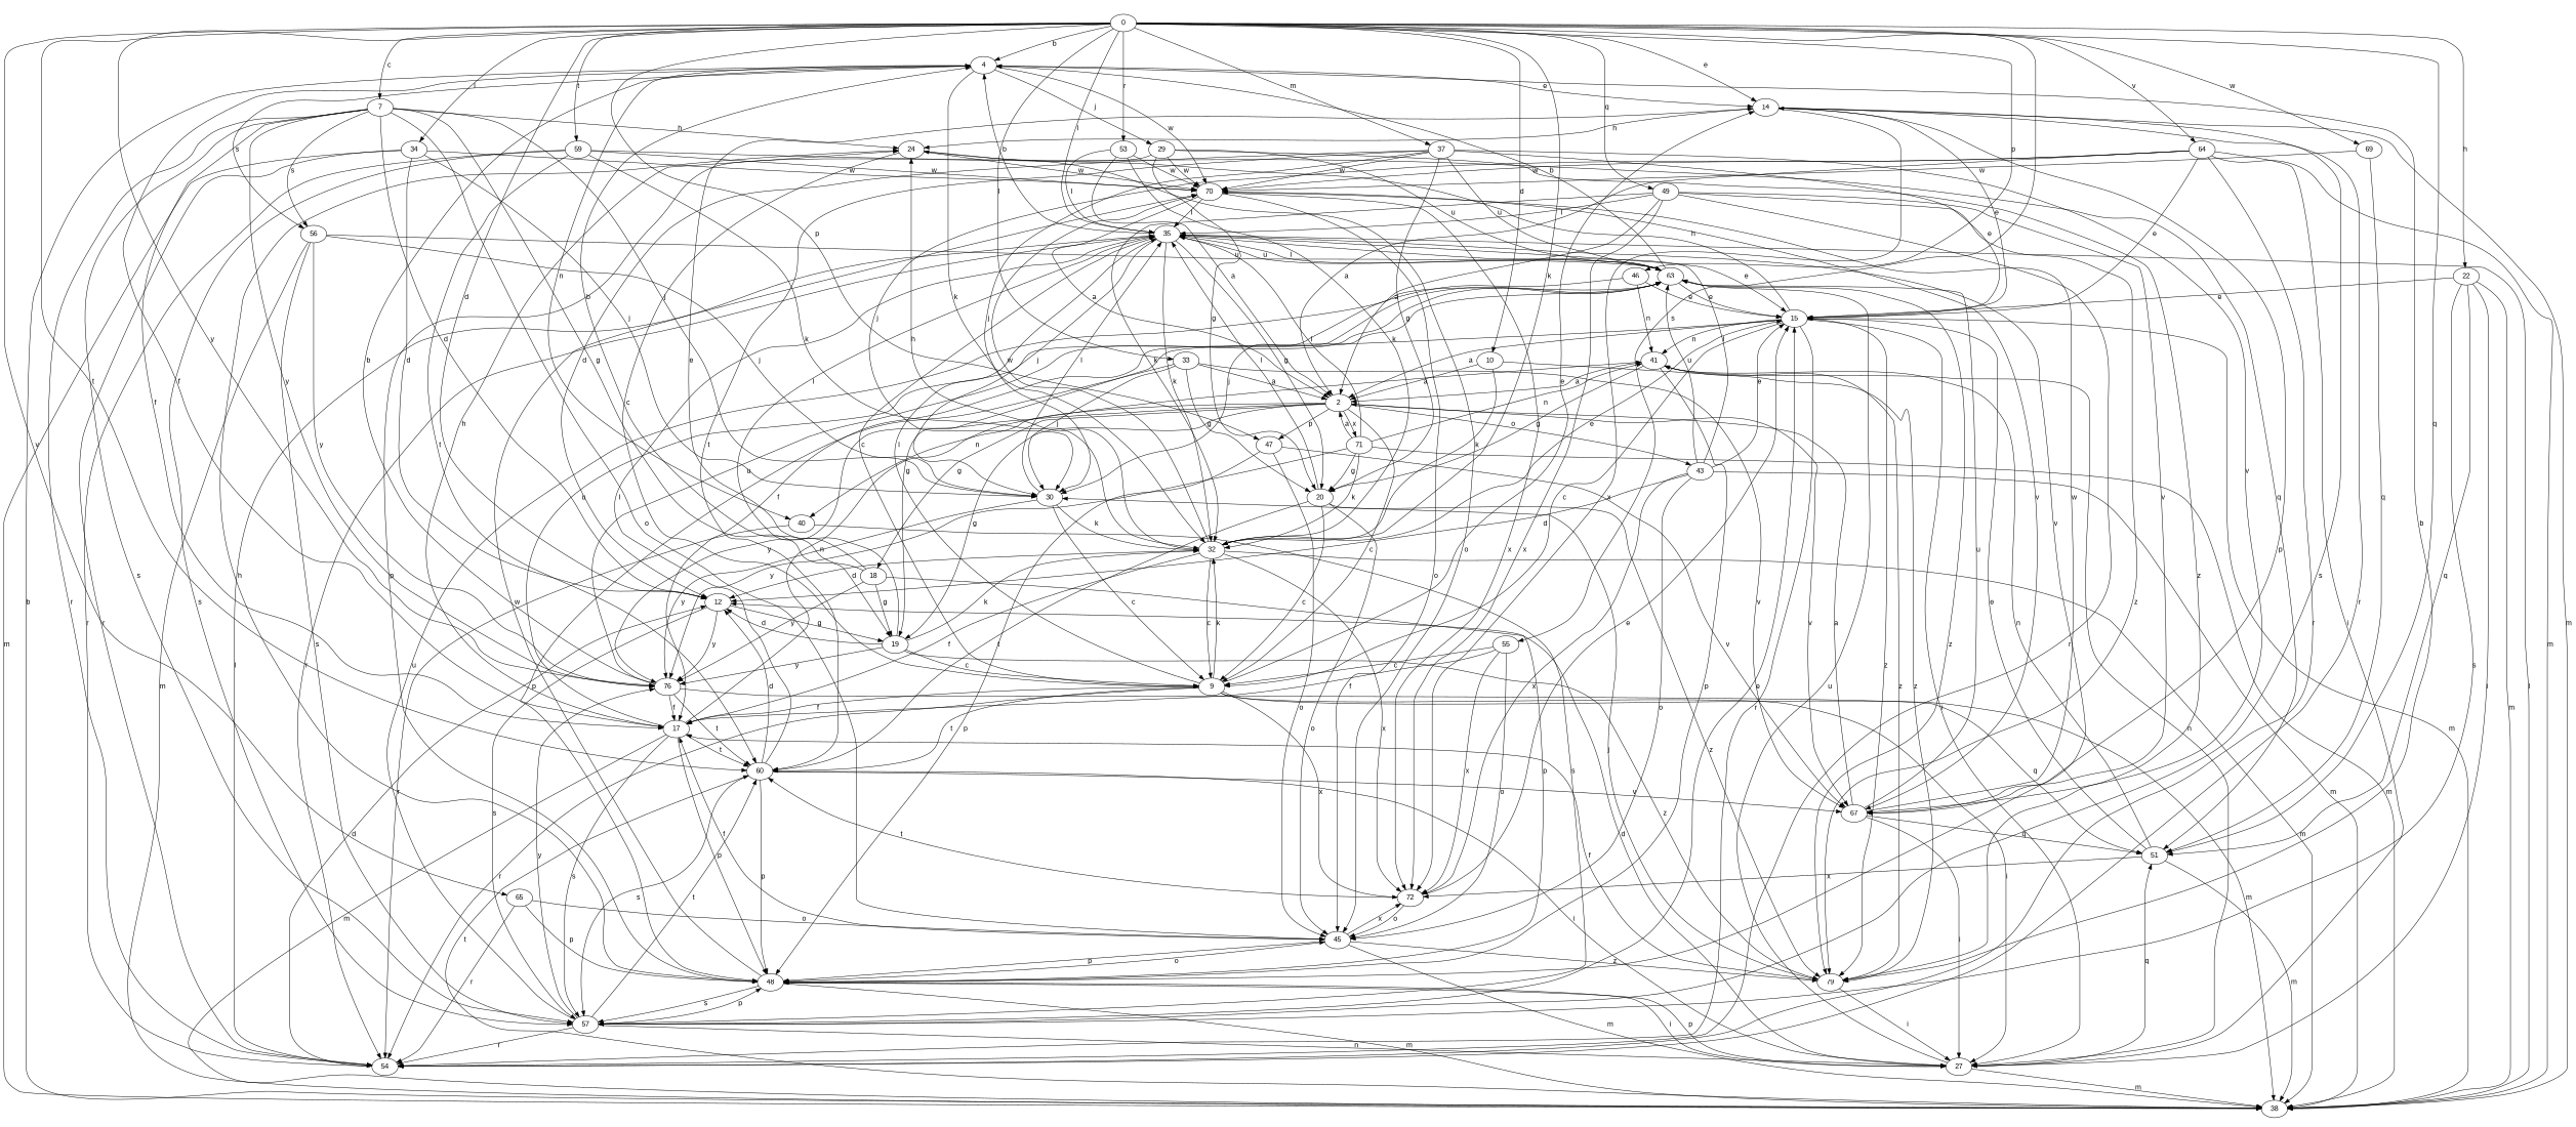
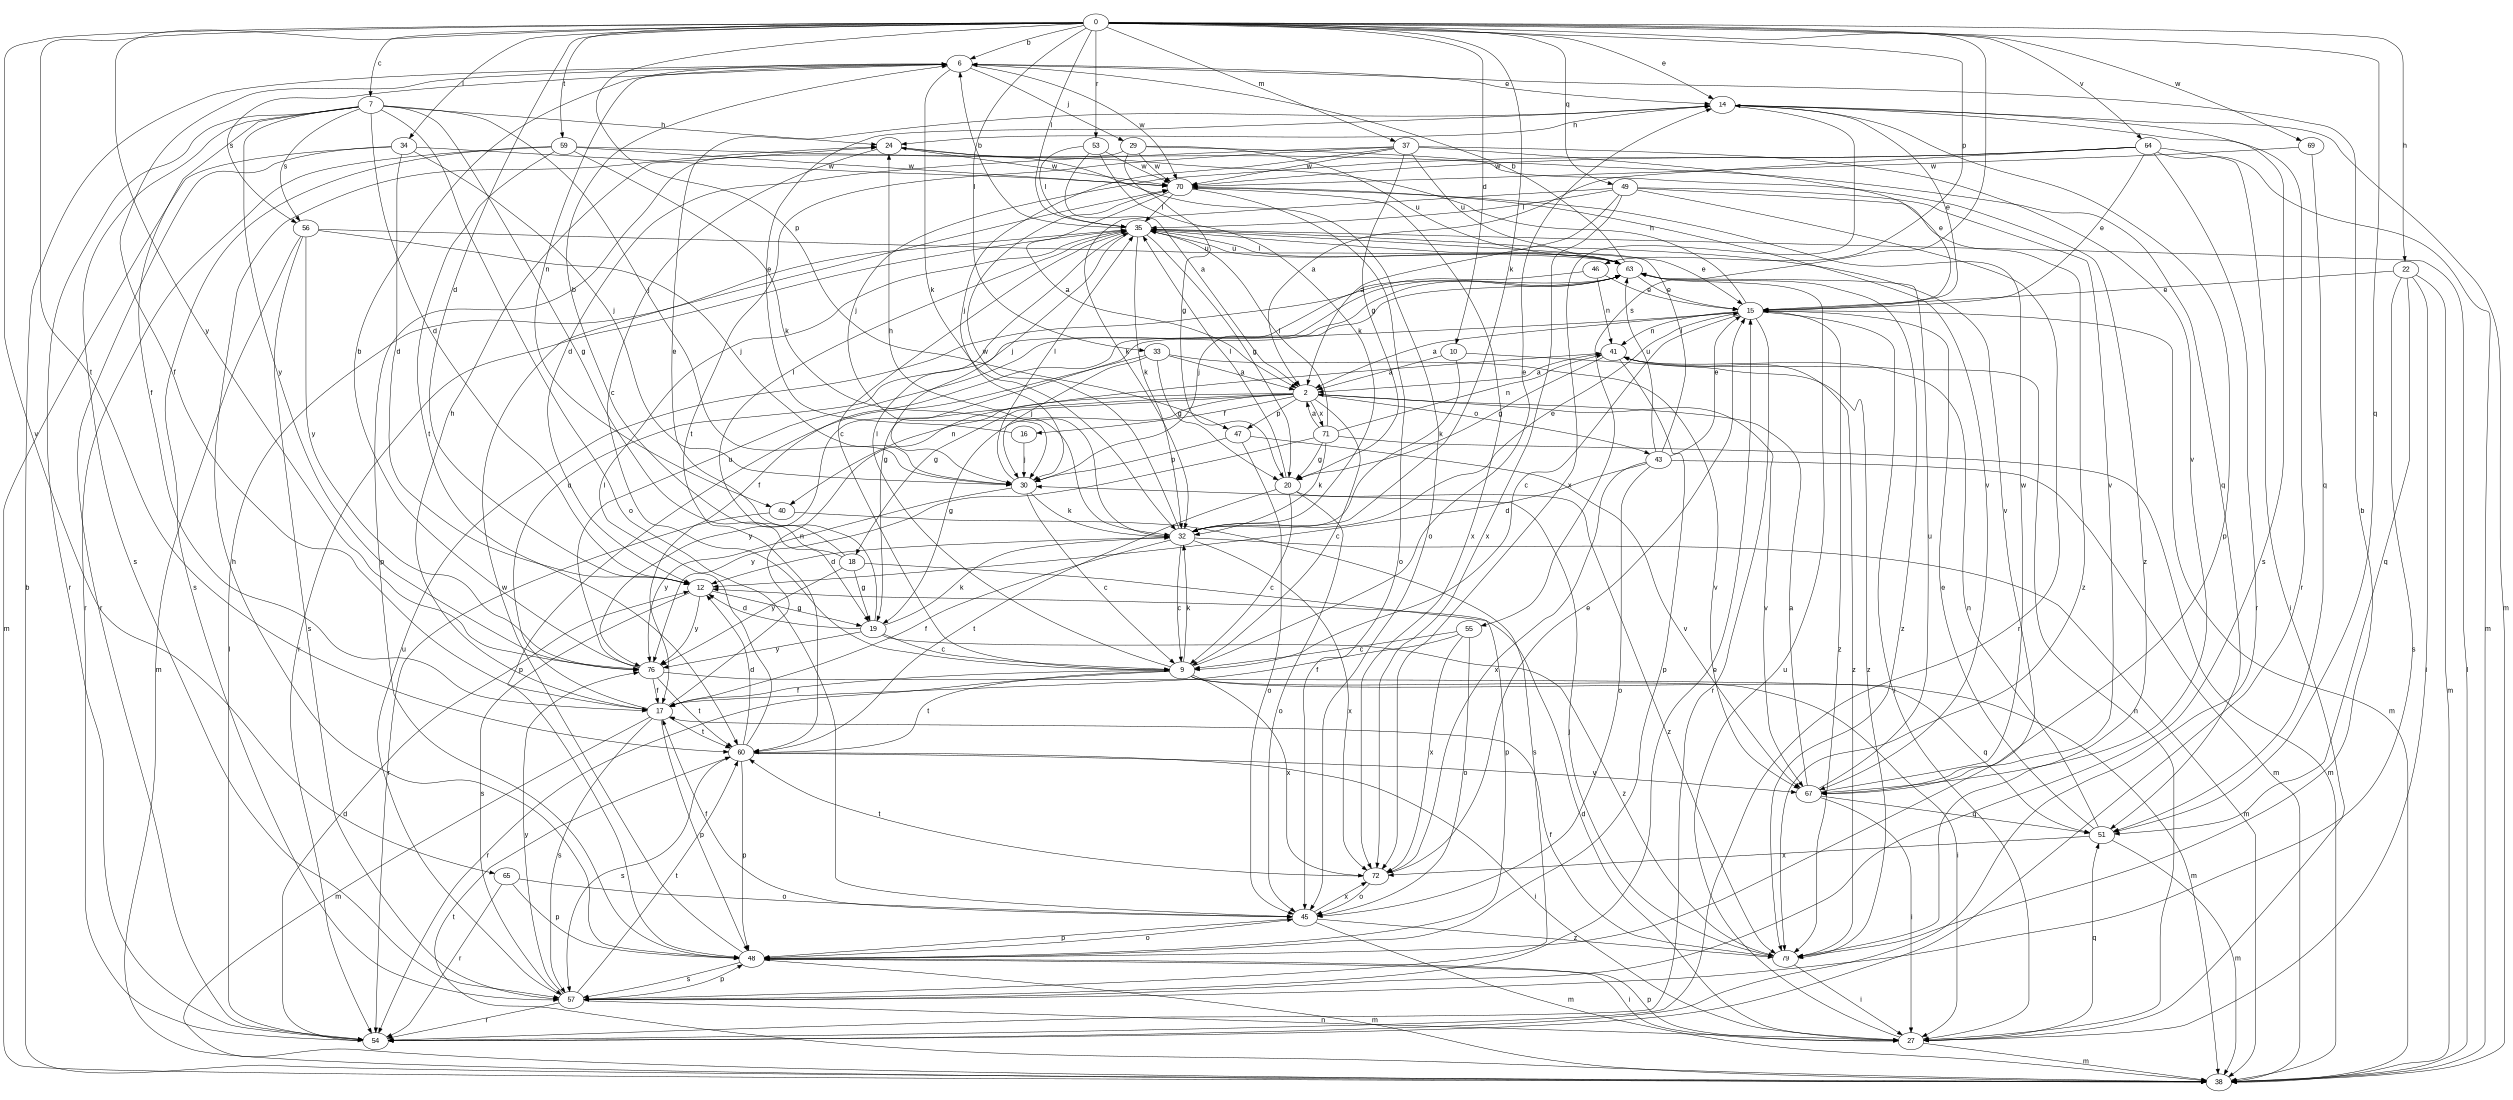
  strict digraph {
    fontname="Liberation Sans"
    node [fontname="Liberation Sans"]
    edge [fontname="Liberation Sans"]
    0
-   6 [label=4]
+   6
    7
    10
    12
    14
    22
    32
    33
    34
    35
    37
    46
    47
    49
    51
    53
    55
    59
    60
    64
    65
    69
    76
    40
    17
    29
    56
    70
    19
    24
    30
    45
    54
    57
    2
    79
    38
    72
    48
    27
    15
    9
    67
    20
    63
    41
+   16
    18
    43
    71
    0 -> 6 [label=b]
    0 -> 7 [label=c]
    0 -> 10 [label=d]
    0 -> 12 [label=d]
    0 -> 14 [label=e]
    0 -> 22 [label=h]
    0 -> 32 [label=k]
    0 -> 33 [label=l]
    0 -> 34 [label=l]
    0 -> 35 [label=l]
    0 -> 37 [label=m]
    0 -> 46 [label=p]
    0 -> 47 [label=p]
    0 -> 49 [label=q]
    0 -> 51 [label=q]
    0 -> 53 [label=r]
    0 -> 55 [label=s]
    0 -> 59 [label=t]
    0 -> 60 [label=t]
    0 -> 64 [label=v]
    0 -> 65 [label=v]
    0 -> 69 [label=w]
    0 -> 76 [label=y]
    6 -> 14 [label=e]
    6 -> 32 [label=k]
    6 -> 40 [label=n]
    6 -> 17 [label=f]
    6 -> 29 [label=j]
    6 -> 56 [label=s]
    6 -> 70 [label=w]
    7 -> 12 [label=d]
    7 -> 76 [label=y]
    7 -> 17 [label=f]
    7 -> 56 [label=s]
    7 -> 19 [label=g]
    7 -> 24 [label=h]
    7 -> 30 [label=j]
    7 -> 45 [label=o]
    7 -> 54 [label=r]
    7 -> 57 [label=s]
    10 -> 32 [label=k]
    10 -> 2 [label=a]
    10 -> 79 [label=z]
    12 -> 76 [label=y]
    12 -> 19 [label=g]
    12 -> 57 [label=s]
    14 -> 24 [label=h]
    14 -> 54 [label=r]
    14 -> 57 [label=s]
    14 -> 38 [label=m]
    14 -> 72 [label=x]
    14 -> 48 [label=p]
    22 -> 51 [label=q]
    22 -> 57 [label=s]
    22 -> 38 [label=m]
    22 -> 27 [label=i]
    22 -> 15 [label=e]
    32 -> 12 [label=d]
    32 -> 17 [label=f]
    32 -> 70 [label=w]
    32 -> 24 [label=h]
    32 -> 38 [label=m]
    32 -> 72 [label=x]
    32 -> 15 [label=e]
    32 -> 9 [label=c]
    33 -> 30 [label=j]
    33 -> 2 [label=a]
    33 -> 48 [label=p]
    33 -> 67 [label=v]
    33 -> 20 [label=g]
    34 -> 12 [label=d]
    34 -> 70 [label=w]
    34 -> 30 [label=j]
    34 -> 54 [label=r]
    34 -> 38 [label=m]
    35 -> 6 [label=b]
    35 -> 32 [label=k]
    35 -> 30 [label=j]
    35 -> 54 [label=r]
    35 -> 15 [label=e]
    35 -> 9 [label=c]
    35 -> 67 [label=v]
    35 -> 20 [label=g]
    35 -> 63 [label=u]
    37 -> 12 [label=d]
    37 -> 60 [label=t]
    37 -> 70 [label=w]
    37 -> 30 [label=j]
    37 -> 15 [label=e]
    37 -> 67 [label=v]
    37 -> 20 [label=g]
    37 -> 63 [label=u]
    46 -> 30 [label=j]
    46 -> 15 [label=e]
    46 -> 41 [label=n]
    47 -> 45 [label=o]
-   47 -> 48 [label=p]
+   47 -> 30 [label=p]
    47 -> 67 [label=v]
    49 -> 32 [label=k]
    49 -> 35 [label=l]
    49 -> 54 [label=r]
    49 -> 2 [label=a]
    49 -> 79 [label=z]
    49 -> 72 [label=x]
    49 -> 67 [label=v]
    51 -> 38 [label=m]
    51 -> 72 [label=x]
    51 -> 15 [label=e]
    51 -> 41 [label=n]
    53 -> 32 [label=k]
    53 -> 35 [label=l]
    53 -> 70 [label=w]
    53 -> 2 [label=a]
    55 -> 17 [label=f]
    55 -> 45 [label=o]
    55 -> 72 [label=x]
    55 -> 9 [label=c]
    59 -> 32 [label=k]
    59 -> 51 [label=q]
    59 -> 60 [label=t]
    59 -> 70 [label=w]
    59 -> 54 [label=r]
    59 -> 57 [label=s]
    60 -> 12 [label=d]
    60 -> 35 [label=l]
    60 -> 57 [label=s]
    60 -> 48 [label=p]
    60 -> 27 [label=i]
    60 -> 67 [label=v]
    64 -> 70 [label=w]
    64 -> 30 [label=j]
    64 -> 54 [label=r]
    64 -> 2 [label=a]
    64 -> 38 [label=m]
    64 -> 27 [label=i]
    64 -> 15 [label=e]
    65 -> 45 [label=o]
    65 -> 54 [label=r]
    65 -> 48 [label=p]
    69 -> 51 [label=q]
    69 -> 70 [label=w]
    76 -> 6 [label=b]
    76 -> 51 [label=q]
    76 -> 60 [label=t]
    76 -> 17 [label=f]
    76 -> 63 [label=u]
    40 -> 54 [label=r]
    40 -> 57 [label=s]
    17 -> 60 [label=t]
    17 -> 24 [label=h]
    17 -> 57 [label=s]
    17 -> 38 [label=m]
    17 -> 48 [label=p]
    17 -> 63 [label=u]
    17 -> 41 [label=n]
    29 -> 70 [label=w]
    29 -> 79 [label=z]
    29 -> 48 [label=p]
    29 -> 20 [label=g]
    29 -> 63 [label=u]
    56 -> 76 [label=y]
    56 -> 30 [label=j]
    56 -> 57 [label=s]
    56 -> 38 [label=m]
    56 -> 63 [label=u]
    70 -> 35 [label=l]
    70 -> 45 [label=o]
    70 -> 2 [label=a]
    70 -> 72 [label=x]
    70 -> 67 [label=v]
    19 -> 12 [label=d]
    19 -> 14 [label=e]
    19 -> 32 [label=k]
    19 -> 76 [label=y]
    19 -> 79 [label=z]
    19 -> 9 [label=c]
    24 -> 70 [label=w]
    24 -> 45 [label=o]
    24 -> 9 [label=c]
    30 -> 32 [label=k]
    30 -> 35 [label=l]
    30 -> 76 [label=y]
    30 -> 9 [label=c]
    45 -> 17 [label=f]
    45 -> 79 [label=z]
    45 -> 38 [label=m]
    45 -> 72 [label=x]
    45 -> 48 [label=p]
    54 -> 12 [label=d]
    54 -> 35 [label=l]
    57 -> 60 [label=t]
    57 -> 76 [label=y]
    57 -> 54 [label=r]
    57 -> 48 [label=p]
    57 -> 27 [label=n]
    57 -> 15 [label=e]
    57 -> 63 [label=u]
    2 -> 47 [label=p]
    2 -> 76 [label=y]
    2 -> 40 [label=n]
    2 -> 19 [label=g]
    2 -> 9 [label=c]
    2 -> 67 [label=v]
+   2 -> 16 [label=f]
    2 -> 18 [label=g]
    2 -> 43 [label=o]
    2 -> 71 [label=x]
    79 -> 6 [label=b]
    79 -> 17 [label=f]
    79 -> 30 [label=j]
    79 -> 27 [label=i]
    38 -> 6 [label=b]
    38 -> 35 [label=l]
    38 -> 60 [label=t]
    72 -> 60 [label=t]
    72 -> 45 [label=o]
    72 -> 15 [label=e]
    48 -> 70 [label=w]
    48 -> 24 [label=h]
    48 -> 45 [label=o]
    48 -> 57 [label=s]
    48 -> 38 [label=m]
    48 -> 27 [label=i]
    27 -> 12 [label=d]
    27 -> 51 [label=q]
    27 -> 38 [label=m]
    27 -> 48 [label=p]
    27 -> 63 [label=u]
    27 -> 41 [label=n]
    15 -> 14 [label=e]
    15 -> 19 [label=g]
    15 -> 24 [label=h]
    15 -> 54 [label=r]
    15 -> 2 [label=a]
    15 -> 79 [label=z]
    15 -> 38 [label=m]
    15 -> 27 [label=i]
    15 -> 9 [label=c]
    15 -> 41 [label=n]
    9 -> 14 [label=e]
    9 -> 32 [label=k]
    9 -> 35 [label=l]
    9 -> 60 [label=t]
    9 -> 17 [label=f]
    9 -> 54 [label=r]
    9 -> 38 [label=m]
    9 -> 72 [label=x]
    9 -> 27 [label=i]
    67 -> 51 [label=q]
    67 -> 70 [label=w]
    67 -> 2 [label=a]
    67 -> 27 [label=i]
    67 -> 63 [label=u]
    20 -> 35 [label=l]
    20 -> 60 [label=t]
    20 -> 45 [label=o]
    20 -> 79 [label=z]
    20 -> 9 [label=c]
    63 -> 6 [label=b]
    63 -> 35 [label=l]
    63 -> 17 [label=f]
    63 -> 79 [label=z]
    63 -> 15 [label=e]
    41 -> 2 [label=a]
    41 -> 79 [label=z]
    41 -> 48 [label=p]
    41 -> 20 [label=g]
+   16 -> 14 [label=e]
+   16 -> 30 [label=j]
    18 -> 6 [label=b]
    18 -> 35 [label=l]
    18 -> 76 [label=y]
    18 -> 19 [label=g]
    18 -> 48 [label=p]
    43 -> 12 [label=d]
    43 -> 35 [label=l]
    43 -> 45 [label=o]
    43 -> 38 [label=m]
    43 -> 72 [label=x]
    43 -> 15 [label=e]
    43 -> 63 [label=u]
    71 -> 32 [label=k]
    71 -> 35 [label=l]
    71 -> 76 [label=y]
    71 -> 2 [label=a]
    71 -> 38 [label=m]
    71 -> 20 [label=g]
    71 -> 41 [label=n]
  }
